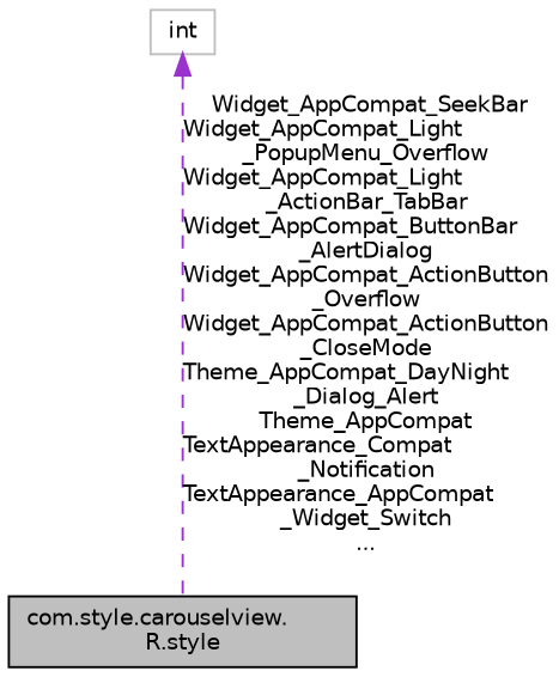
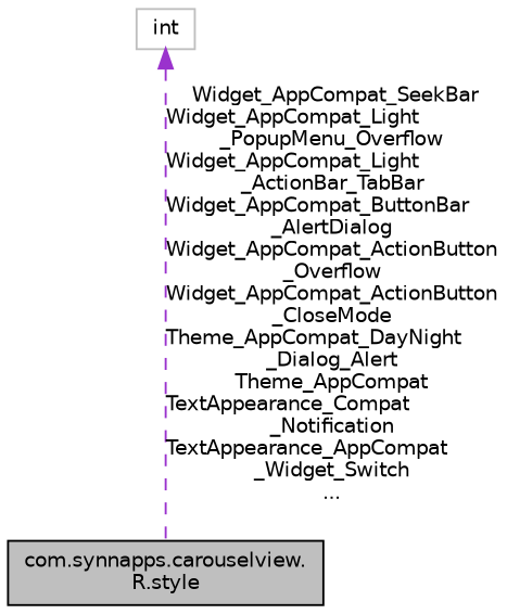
  digraph {
    node [fontname=Helvetica fontsize=10 shape=record style=filled]
-   n1 [color=black fillcolor=grey75 fontcolor=black height=0.2 label="com.style.carouselview.\lR.style" width=0.4]
+   n1 [color=black fillcolor=grey75 fontcolor=black height=0.2 label="com.synnapps.carouselview.\lR.style" width=0.4]
    n2 [color=grey75 fillcolor=white height=0.2 label=int width=0.4]
    n2 -> n1 [color=darkorchid3 dir=back fontname=Helvetica fontsize=10 label=" Widget_AppCompat_SeekBar\nWidget_AppCompat_Light\l_PopupMenu_Overflow\nWidget_AppCompat_Light\l_ActionBar_TabBar\nWidget_AppCompat_ButtonBar\l_AlertDialog\nWidget_AppCompat_ActionButton\l_Overflow\nWidget_AppCompat_ActionButton\l_CloseMode\nTheme_AppCompat_DayNight\l_Dialog_Alert\nTheme_AppCompat\nTextAppearance_Compat\l_Notification\nTextAppearance_AppCompat\l_Widget_Switch\n..." labelfontname=Helvetica labelfontsize=10 style=dashed]
  }
